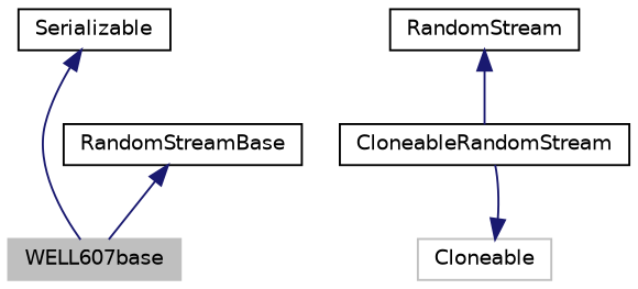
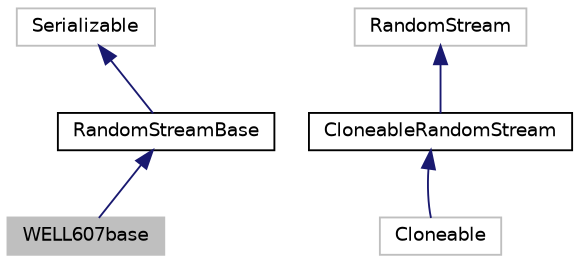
  digraph {
    node [color=grey75 fontname=Helvetica fontsize=10 shape=record]
    edge [color=midnightblue dir=back fontname=Helvetica fontsize=10 labelfontname=Helvetica labelfontsize=10 style=solid]
    n1 [fillcolor=grey75 fontcolor=black height=0.2 label=WELL607base style=filled width=0.4]
    n2 [color=black height=0.2 label=RandomStreamBase width=0.4]
    n3 [color=black height=0.2 label=CloneableRandomStream width=0.4]
-   n4 [color=black height=0.2 label=RandomStream width=0.4]
+   n4 [height=0.2 label=RandomStream width=0.4]
    n5 [height=0.2 label=Cloneable width=0.4]
-   n6 [color=black height=0.2 label=Serializable width=0.4]
+   n6 [height=0.2 label=Serializable width=0.4]
    n2 -> n1
    n4 -> n3
-   n5 -> n3
-   n6 -> n1
+   n3 -> n5
+   n6 -> n2
  }
